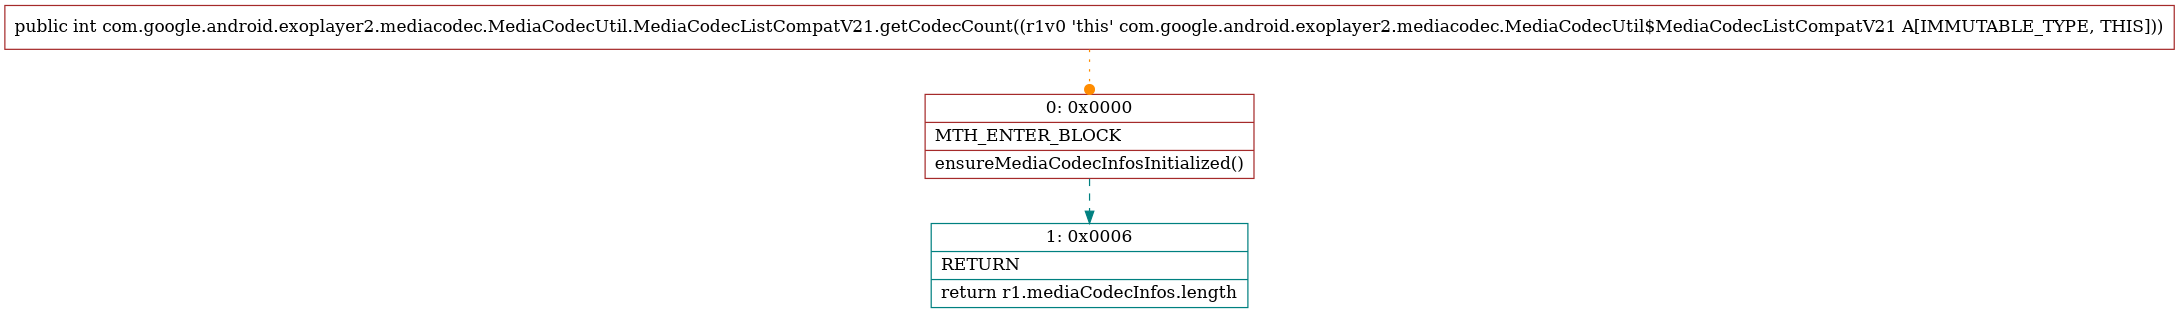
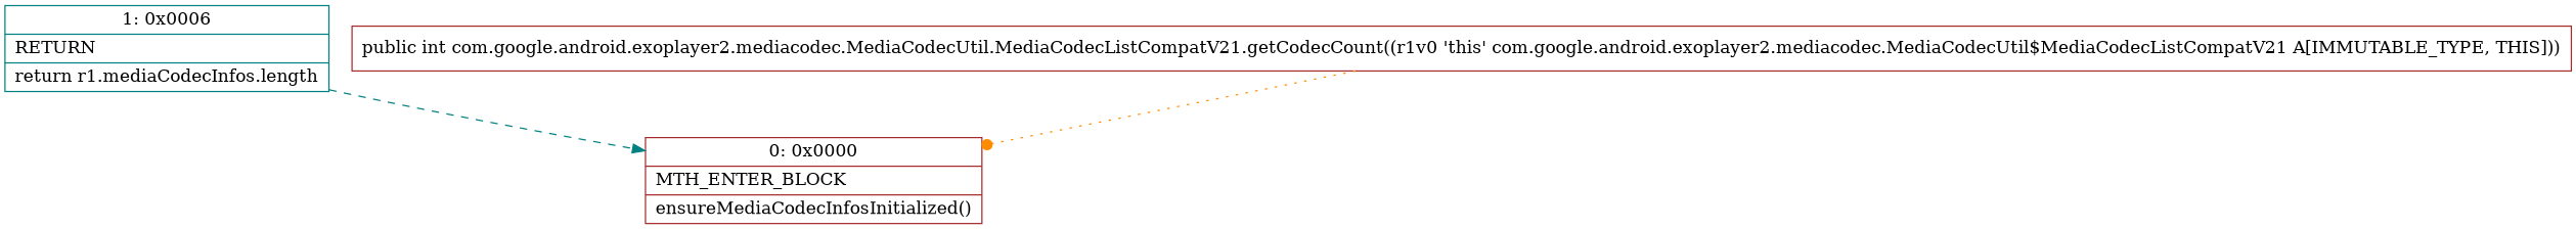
  digraph {
    node [shape=record color=brown]
    n1 [label="{0\:\ 0x0000|MTH_ENTER_BLOCK\l|ensureMediaCodecInfosInitialized()\l}"]
    n2 [label="{1\:\ 0x0006|RETURN\l|return r1.mediaCodecInfos.length\l}" color=teal]
    n3 [label="{public int com.google.android.exoplayer2.mediacodec.MediaCodecUtil.MediaCodecListCompatV21.getCodecCount((r1v0 'this' com.google.android.exoplayer2.mediacodec.MediaCodecUtil$MediaCodecListCompatV21 A[IMMUTABLE_TYPE, THIS])) }"]
-   n1 -> n2 [color=teal style=dashed arrowhead=normal]
+   n2 -> n1 [color=teal style=dashed arrowhead=normal]
    n3 -> n1 [color=darkorange style=dotted arrowhead=dot]
  }
